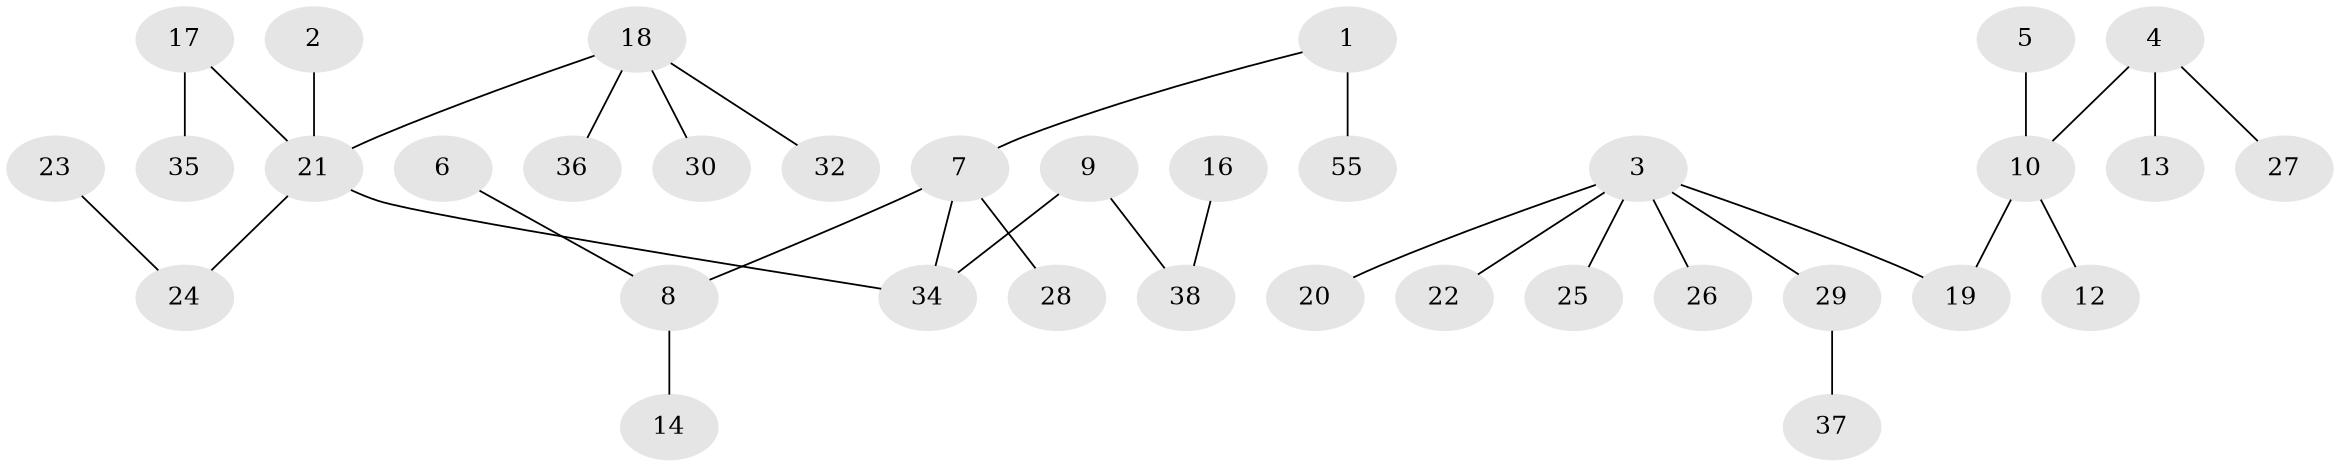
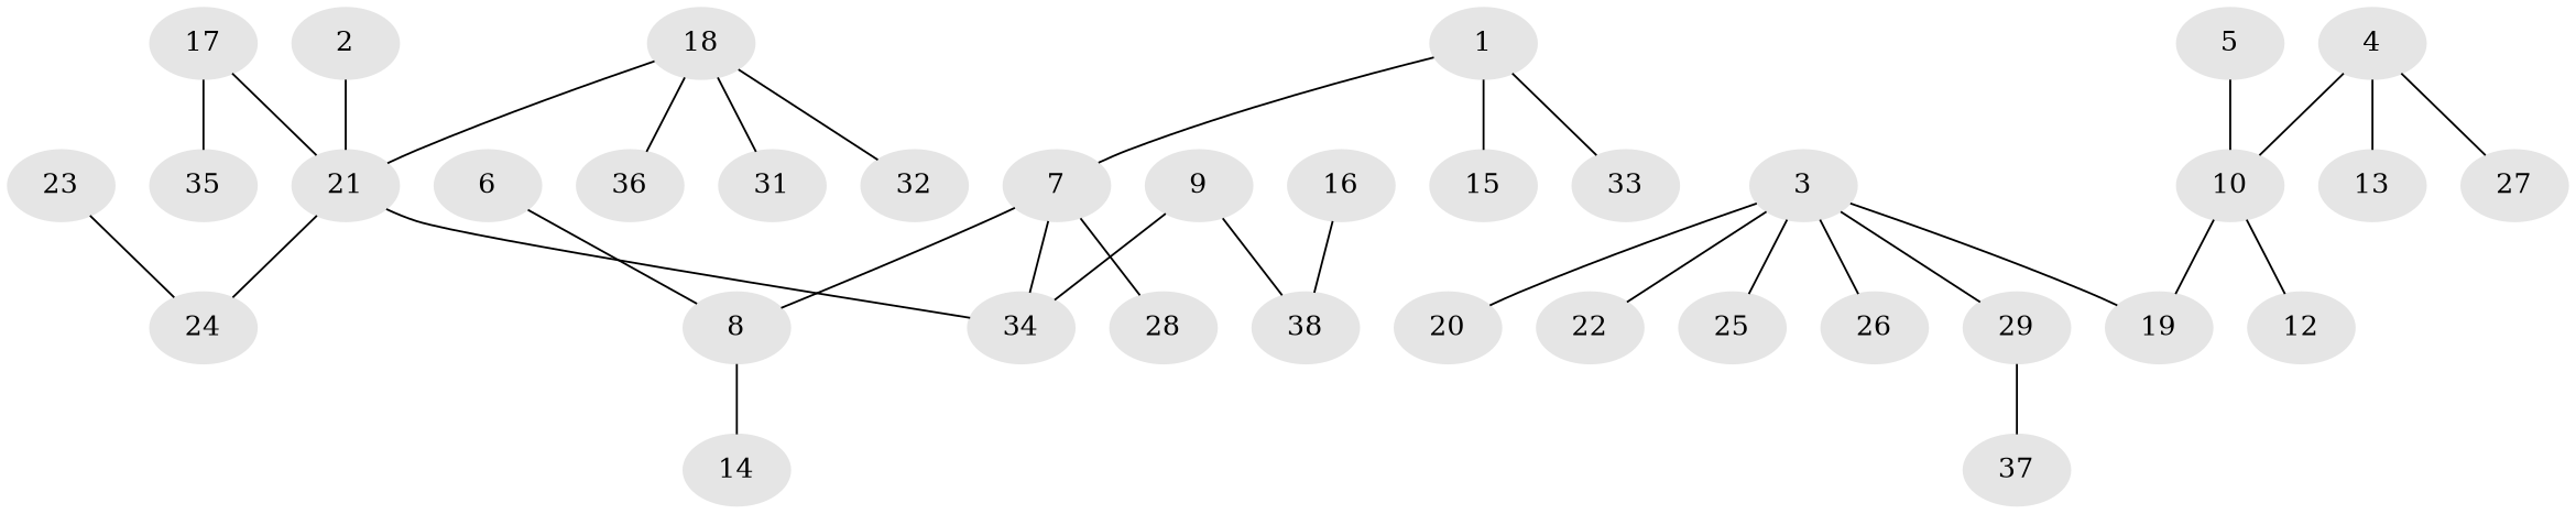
  graph {
    node [color=gray90 style=filled]
    edge [weight=1.0]
    1
    7
-   15 [label=55]
+   15
+   33
    8
    28
    34
    2
    21
    24
    3
    19
    20
    22
    25
    26
    29
    37
    4
    10
    13
    27
    12
    5
    6
    14
    9
    38
    16
    17
    35
    18
-   31 [label=30]
+   31
    32
    36
    23
    1 -- 7
    1 -- 15
+   1 -- 33
    7 -- 8
    7 -- 28
    7 -- 34
    8 -- 14
    2 -- 21
    21 -- 34
    21 -- 24
    3 -- 19
    3 -- 20
    3 -- 22
    3 -- 25
    3 -- 26
    3 -- 29
    29 -- 37
    4 -- 10
    4 -- 13
    4 -- 27
    10 -- 19
    10 -- 12
    5 -- 10
    6 -- 8
    9 -- 34
    9 -- 38
    16 -- 38
    17 -- 21
    17 -- 35
    18 -- 21
    18 -- 31
    18 -- 32
    18 -- 36
    23 -- 24
  }
